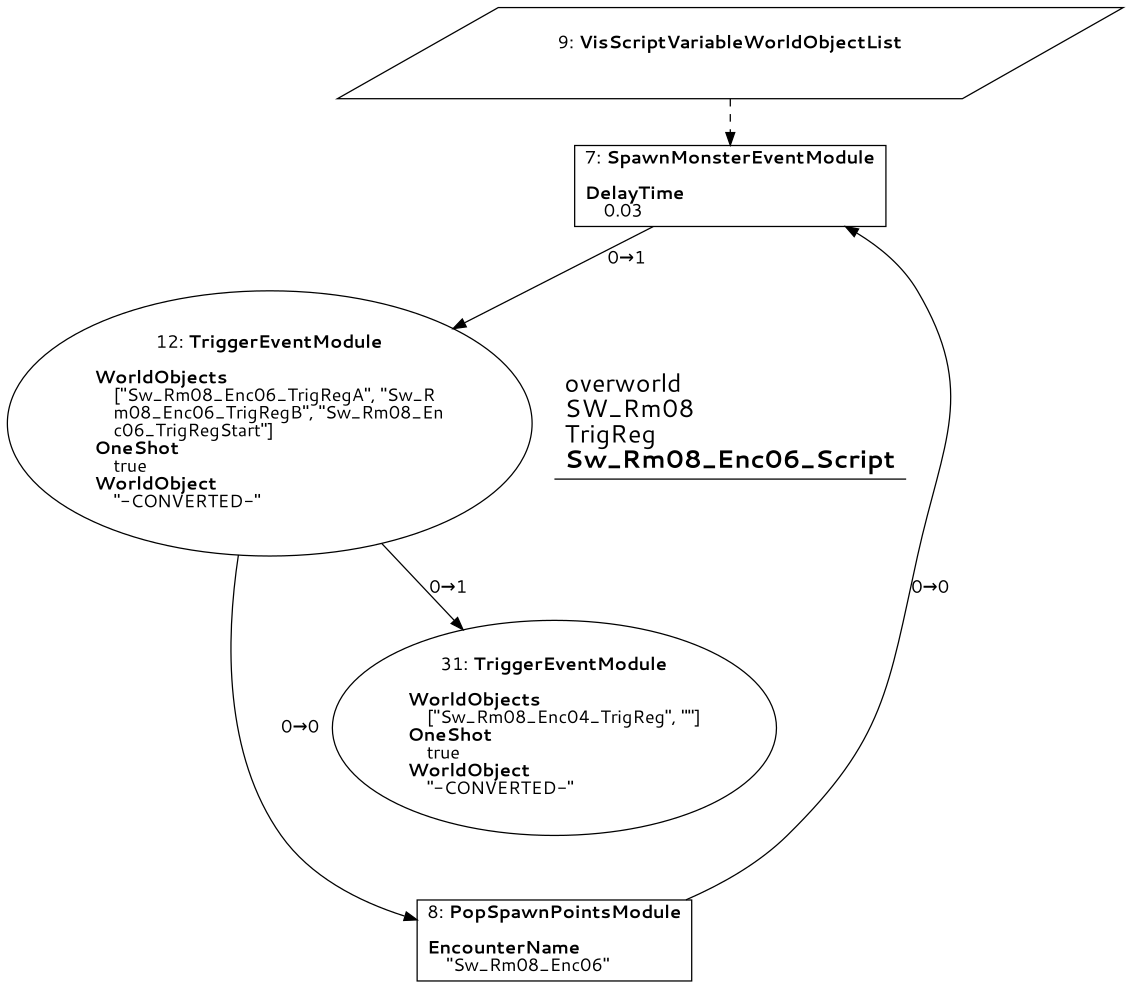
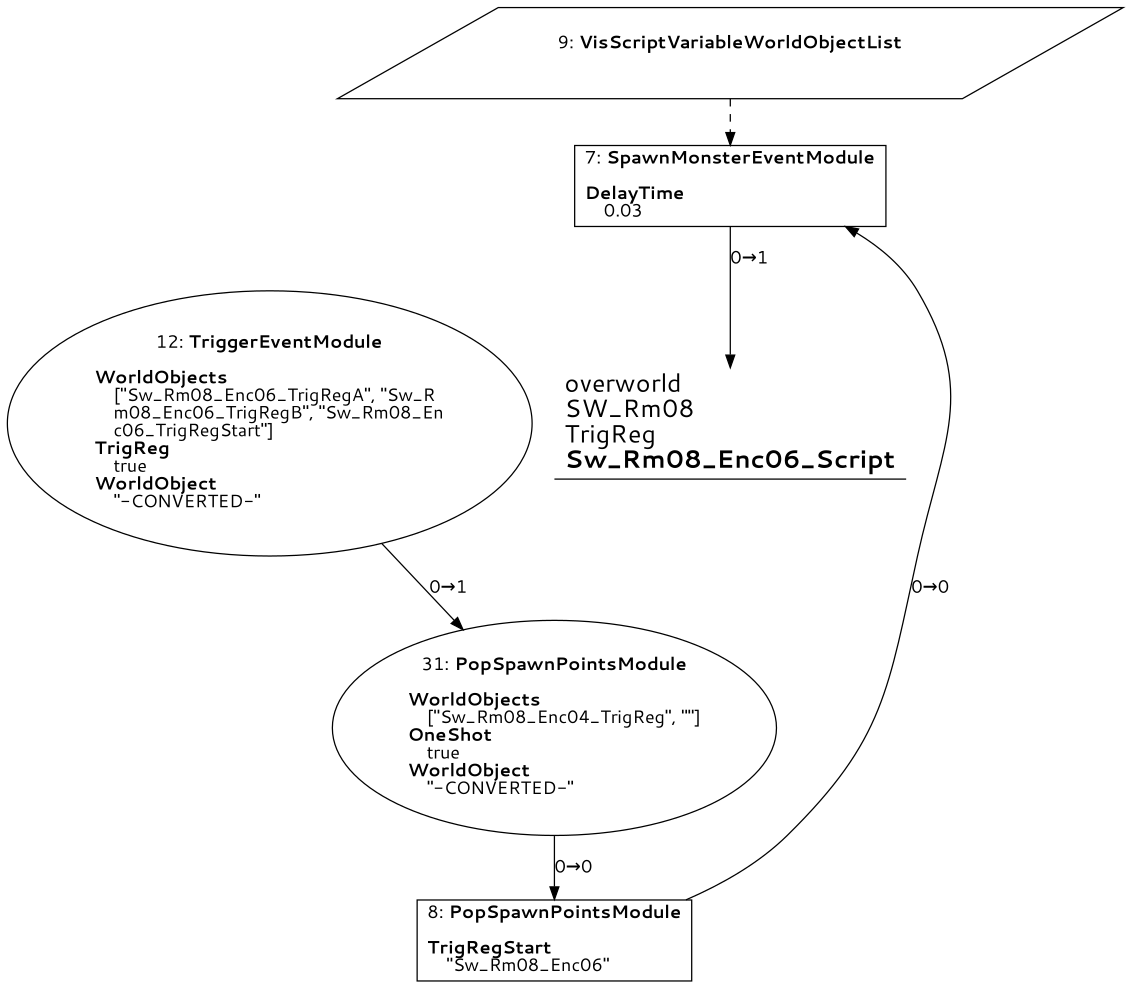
  digraph {
    fontname="Segoe UI"
    splines=spline
    node [fontname="Segoe UI" shape=box]
    edge [fontname="Segoe UI"]
    n1 [label=<7: <b>SpawnMonsterEventModule</b><br/><br/><b>DelayTime</b><br align="left"/>    0.03<br align="left"/>>]
-   n2 [label=<12: <b>TriggerEventModule</b><br/><br/><b>WorldObjects</b><br align="left"/>    [&quot;Sw_Rm08_Enc06_TrigRegA&quot;, &quot;Sw_R<br align="left"/>    m08_Enc06_TrigRegB&quot;, &quot;Sw_Rm08_En<br align="left"/>    c06_TrigRegStart&quot;]<br align="left"/><b>OneShot</b><br align="left"/>    true<br align="left"/><b>WorldObject</b><br align="left"/>    &quot;-CONVERTED-&quot;<br align="left"/>> shape=oval]
-   n3 [label=<8: <b>PopSpawnPointsModule</b><br/><br/><b>EncounterName</b><br align="left"/>    &quot;Sw_Rm08_Enc06&quot;<br align="left"/>>]
-   n4 [label=<31: <b>TriggerEventModule</b><br/><br/><b>WorldObjects</b><br align="left"/>    [&quot;Sw_Rm08_Enc04_TrigReg&quot;, &quot;&quot;]<br align="left"/><b>OneShot</b><br align="left"/>    true<br align="left"/><b>WorldObject</b><br align="left"/>    &quot;-CONVERTED-&quot;<br align="left"/>> shape=oval]
+   n2 [label=<12: <b>TriggerEventModule</b><br/><br/><b>WorldObjects</b><br align="left"/>    [&quot;Sw_Rm08_Enc06_TrigRegA&quot;, &quot;Sw_R<br align="left"/>    m08_Enc06_TrigRegB&quot;, &quot;Sw_Rm08_En<br align="left"/>    c06_TrigRegStart&quot;]<br align="left"/><b>TrigReg</b><br align="left"/>    true<br align="left"/><b>WorldObject</b><br align="left"/>    &quot;-CONVERTED-&quot;<br align="left"/>> shape=oval]
+   n3 [label=<8: <b>PopSpawnPointsModule</b><br/><br/><b>TrigRegStart</b><br align="left"/>    &quot;Sw_Rm08_Enc06&quot;<br align="left"/>>]
+   n4 [label=<31: <b>PopSpawnPointsModule</b><br/><br/><b>WorldObjects</b><br align="left"/>    [&quot;Sw_Rm08_Enc04_TrigReg&quot;, &quot;&quot;]<br align="left"/><b>OneShot</b><br align="left"/>    true<br align="left"/><b>WorldObject</b><br align="left"/>    &quot;-CONVERTED-&quot;<br align="left"/>> shape=oval]
    n5 [label=<9: <b>VisScriptVariableWorldObjectList</b><br/><br/>> shape=parallelogram]
    n6 [label=<<font point-size="20">overworld<br align="left"/>SW_Rm08<br align="left"/>TrigReg<br align="left"/><b>Sw_Rm08_Enc06_Script</b><br align="left"/></font>> shape=underline]
-   n1 -> n2 [label="0→1"]
-   n2 -> n3 [label="0→0"]
+   n1 -> n6 [label="0→1"]
+   n4 -> n3 [label="0→0"]
    n2 -> n4 [label="0→1"]
    n3 -> n1 [label="0→0"]
    n5 -> n1 [style=dashed]
  }
